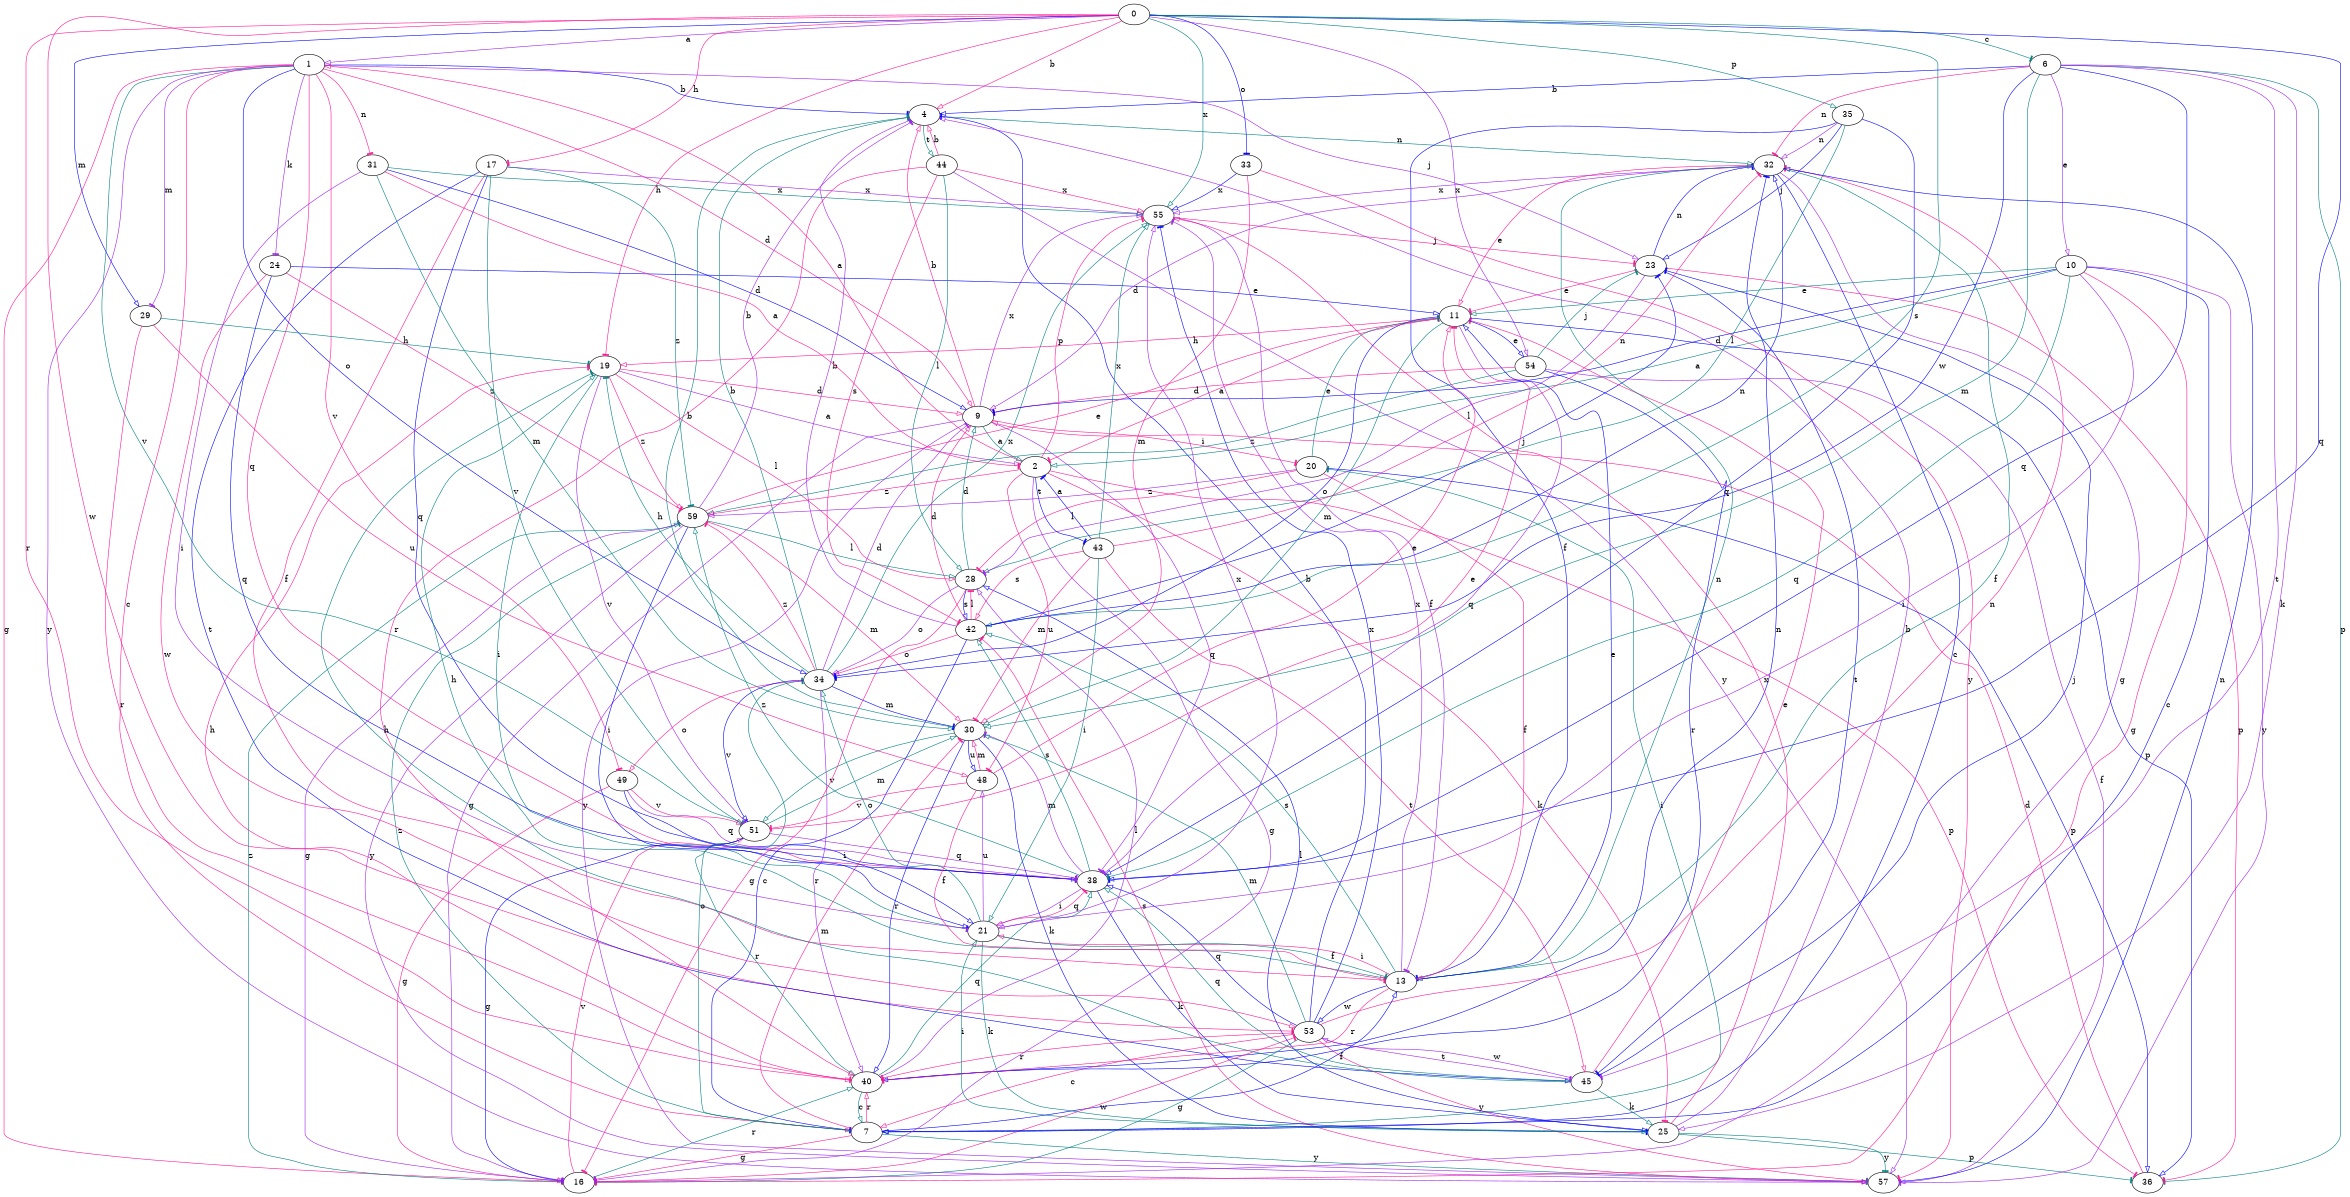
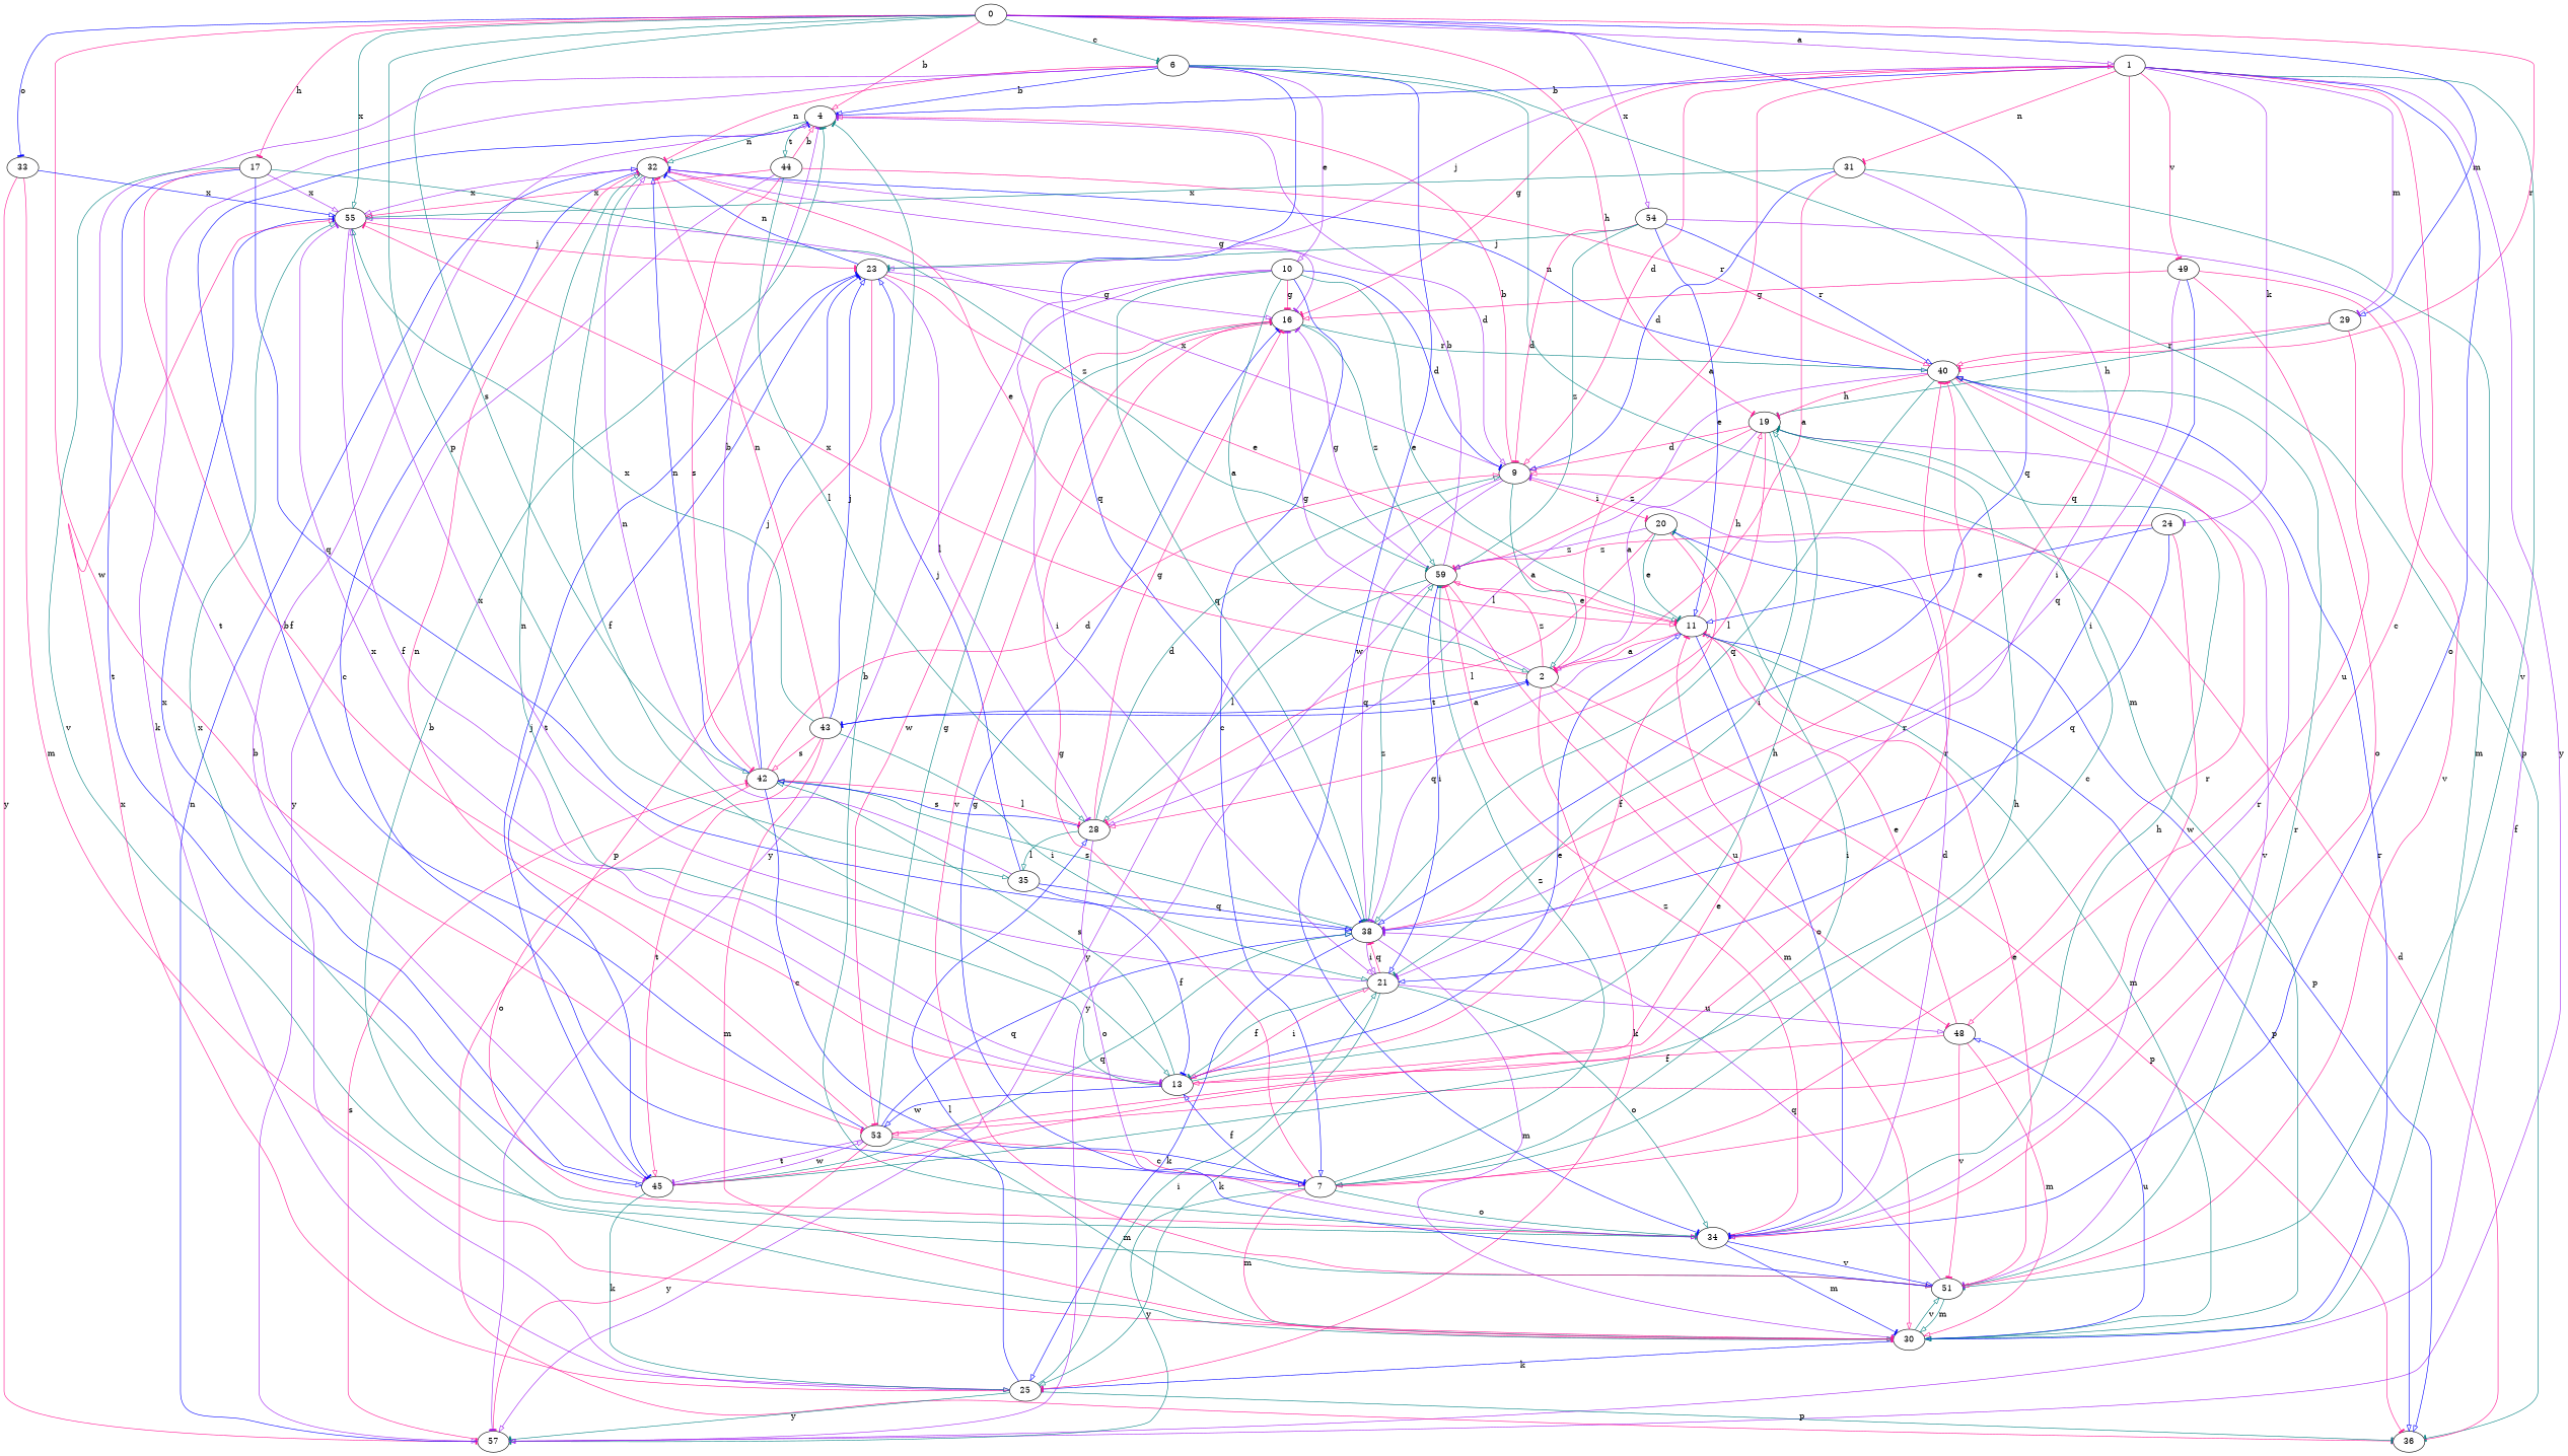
  strict digraph {
    edge [arrowhead=onormal color=deeppink]
    0
    1
    4
    6
    17
    19
    29
    33
    35
    38
    40
    42
    53
    54
    55
    7
    9
    16
    23
    24
    31
    34
    49
    51
    57
    32
    44
    25
    36
    10
    30
    45
    59
    13
    2
    21
    28
    48
    11
    20
    43
    0 -> 1 [color=purple label=a]
    0 -> 4 [label=b]
    0 -> 6 [arrowhead=tee color=teal label=c]
    0 -> 17 [arrowhead=tee label=h]
    0 -> 19 [arrowhead=tee label=h]
    0 -> 29 [color=blue label=m]
    0 -> 33 [arrowhead=tee color=blue label=o]
    0 -> 35 [color=teal label=p]
    0 -> 38 [color=blue label=q]
    0 -> 40 [label=r]
    0 -> 42 [color=teal label=s]
    0 -> 53 [arrowhead=tee label=w]
    0 -> 54 [color=purple label=x]
    0 -> 55 [color=teal label=x]
    1 -> 4 [arrowhead=tee color=blue label=b]
    1 -> 29 [arrowhead=tee color=purple label=m]
    1 -> 38 [arrowhead=tee label=q]
    1 -> 7 [label=c]
    1 -> 9 [label=d]
    1 -> 16 [arrowhead=tee label=g]
    1 -> 23 [color=purple label=j]
    1 -> 24 [arrowhead=tee color=purple label=k]
    1 -> 31 [arrowhead=tee label=n]
    1 -> 34 [color=blue label=o]
    1 -> 49 [arrowhead=tee label=v]
    1 -> 51 [arrowhead=tee color=teal label=v]
    1 -> 57 [color=purple label=y]
    4 -> 32 [color=teal label=n]
    4 -> 44 [color=teal label=t]
    6 -> 4 [color=blue label=b]
    6 -> 38 [arrowhead=tee color=blue label=q]
    6 -> 34 [arrowhead=tee color=blue label=w]
    6 -> 32 [arrowhead=tee label=n]
    6 -> 25 [color=purple label=k]
    6 -> 36 [arrowhead=tee color=teal label=p]
    6 -> 10 [color=purple label=e]
    6 -> 30 [color=teal label=m]
    6 -> 45 [arrowhead=tee color=purple label=t]
    17 -> 38 [color=blue label=q]
    17 -> 55 [color=purple label=x]
    17 -> 51 [color=teal label=v]
    17 -> 45 [color=blue label=t]
    17 -> 59 [arrowhead=tee color=teal label=z]
    17 -> 13 [arrowhead=tee label=f]
    19 -> 9 [label=d]
    19 -> 51 [arrowhead=tee color=purple label=v]
    19 -> 59 [label=z]
    19 -> 2 [color=purple label=a]
    19 -> 21 [arrowhead=tee color=teal label=i]
    19 -> 28 [label=l]
    29 -> 19 [arrowhead=tee color=teal label=h]
    29 -> 40 [arrowhead=tee label=r]
    29 -> 48 [label=u]
    33 -> 55 [color=blue label=x]
    33 -> 57 [arrowhead=tee label=y]
    33 -> 30 [label=m]
    35 -> 38 [color=blue label=q]
    35 -> 23 [color=blue label=j]
    35 -> 32 [color=purple label=n]
    35 -> 13 [arrowhead=tee color=blue label=f]
-   35 -> 28 [color=teal label=l]
+   28 -> 35 [color=teal label=l]
    38 -> 42 [color=teal label=s]
    38 -> 25 [color=blue label=k]
    38 -> 30 [arrowhead=tee color=purple label=m]
    38 -> 59 [color=teal label=z]
    38 -> 21 [color=purple label=i]
    40 -> 19 [arrowhead=tee label=h]
    40 -> 38 [color=teal label=q]
    40 -> 7 [color=teal label=c]
    40 -> 32 [arrowhead=tee color=blue label=n]
    40 -> 28 [color=purple label=l]
    42 -> 4 [arrowhead=tee color=purple label=b]
    42 -> 7 [arrowhead=tee color=blue label=c]
    42 -> 9 [label=d]
    42 -> 23 [arrowhead=tee color=blue label=j]
    42 -> 34 [label=o]
    42 -> 32 [color=blue label=n]
    42 -> 28 [arrowhead=tee label=l]
    53 -> 4 [arrowhead=tee color=blue label=b]
    53 -> 38 [color=blue label=q]
    53 -> 40 [arrowhead=tee label=r]
-   53 -> 55 [arrowhead=tee color=blue label=x]
+   45 -> 55 [arrowhead=tee color=blue label=x]
    53 -> 7 [label=c]
    53 -> 16 [arrowhead=tee color=teal label=g]
    53 -> 57 [arrowhead=tee label=y]
    53 -> 32 [arrowhead=tee label=n]
    53 -> 30 [color=teal label=m]
    53 -> 45 [arrowhead=tee color=purple label=t]
    54 -> 40 [color=blue label=r]
    54 -> 9 [arrowhead=tee label=d]
    54 -> 23 [arrowhead=tee color=teal label=j]
    54 -> 57 [color=purple label=f]
    54 -> 59 [color=teal label=z]
-   11 -> 54 [color=blue label=e]
+   54 -> 11 [color=blue label=e]
    55 -> 23 [arrowhead=tee label=j]
    55 -> 13 [arrowhead=tee color=purple label=f]
    7 -> 40 [label=r]
    7 -> 16 [arrowhead=tee label=g]
    7 -> 34 [arrowhead=tee color=teal label=o]
    7 -> 57 [arrowhead=tee color=teal label=y]
    7 -> 30 [arrowhead=tee label=m]
    7 -> 59 [arrowhead=tee color=teal label=z]
    7 -> 13 [color=blue label=f]
    7 -> 20 [arrowhead=tee color=teal label=i]
    9 -> 4 [label=b]
    9 -> 38 [arrowhead=tee color=purple label=q]
    9 -> 55 [color=purple label=x]
-   9 -> 16 [color=purple label=g]
+   23 -> 16 [color=purple label=g]
    9 -> 57 [color=purple label=y]
    9 -> 2 [color=teal label=a]
    9 -> 20 [arrowhead=tee label=i]
    16 -> 40 [color=teal label=r]
    16 -> 53 [arrowhead=tee label=w]
    16 -> 51 [label=v]
    16 -> 59 [color=teal label=z]
    23 -> 32 [arrowhead=tee color=blue label=n]
    23 -> 36 [arrowhead=tee label=p]
    23 -> 45 [arrowhead=tee color=blue label=t]
    23 -> 28 [arrowhead=tee color=purple label=l]
    23 -> 11 [arrowhead=tee label=e]
    24 -> 38 [arrowhead=tee color=blue label=q]
    24 -> 53 [label=w]
    24 -> 59 [arrowhead=tee label=z]
    24 -> 11 [color=blue label=e]
    31 -> 55 [color=teal label=x]
    31 -> 9 [color=blue label=d]
    31 -> 30 [color=teal label=m]
    31 -> 2 [arrowhead=tee label=a]
    31 -> 21 [arrowhead=tee color=purple label=i]
    34 -> 4 [arrowhead=tee color=teal label=b]
    34 -> 19 [arrowhead=tee color=teal label=h]
    34 -> 40 [color=purple label=r]
    34 -> 55 [color=teal label=x]
    34 -> 9 [arrowhead=tee color=purple label=d]
    34 -> 51 [color=blue label=v]
    34 -> 30 [arrowhead=tee color=blue label=m]
    34 -> 59 [arrowhead=tee label=z]
    49 -> 38 [arrowhead=tee color=purple label=q]
    49 -> 16 [label=g]
-   34 -> 49 [label=o]
+   49 -> 34 [label=o]
    49 -> 51 [label=v]
    49 -> 21 [color=blue label=i]
    51 -> 38 [arrowhead=tee color=purple label=q]
    51 -> 40 [color=teal label=r]
    51 -> 16 [arrowhead=tee color=blue label=g]
    51 -> 30 [color=teal label=m]
    51 -> 11 [arrowhead=tee label=e]
    57 -> 42 [arrowhead=tee label=s]
    57 -> 32 [color=blue label=n]
    32 -> 55 [color=purple label=x]
    32 -> 7 [color=blue label=c]
    32 -> 9 [color=purple label=d]
    32 -> 16 [arrowhead=tee color=purple label=g]
    32 -> 13 [color=teal label=f]
    32 -> 11 [label=e]
    44 -> 4 [label=b]
    44 -> 40 [label=r]
    44 -> 42 [arrowhead=tee label=s]
    44 -> 55 [label=x]
    44 -> 57 [color=purple label=y]
    44 -> 28 [color=teal label=l]
    25 -> 4 [color=purple label=b]
    25 -> 55 [label=x]
    25 -> 57 [arrowhead=tee color=teal label=y]
    25 -> 36 [arrowhead=tee color=teal label=p]
    25 -> 21 [color=teal label=i]
    25 -> 28 [color=blue label=l]
    36 -> 9 [label=d]
    10 -> 38 [arrowhead=tee color=teal label=q]
    10 -> 7 [color=blue label=c]
    10 -> 9 [arrowhead=tee color=blue label=d]
    10 -> 16 [arrowhead=tee label=g]
    10 -> 57 [arrowhead=tee color=purple label=y]
    10 -> 2 [color=teal label=a]
    10 -> 21 [color=purple label=i]
    10 -> 11 [color=teal label=e]
    30 -> 4 [arrowhead=tee color=teal label=b]
    30 -> 40 [color=blue label=r]
    30 -> 51 [color=teal label=v]
    30 -> 25 [arrowhead=tee color=blue label=k]
    30 -> 48 [color=blue label=u]
    45 -> 19 [arrowhead=tee color=teal label=h]
    45 -> 38 [color=teal label=q]
    45 -> 53 [color=purple label=w]
    45 -> 23 [arrowhead=tee color=blue label=j]
    45 -> 25 [color=teal label=k]
    45 -> 11 [arrowhead=tee label=e]
    59 -> 4 [arrowhead=tee color=purple label=b]
    59 -> 16 [arrowhead=tee color=purple label=g]
    59 -> 57 [color=purple label=y]
    59 -> 30 [label=m]
    59 -> 21 [color=blue label=i]
    59 -> 28 [color=teal label=l]
    59 -> 11 [arrowhead=tee label=e]
    13 -> 19 [color=teal label=h]
    13 -> 40 [arrowhead=tee label=r]
    13 -> 42 [color=teal label=s]
    13 -> 53 [color=blue label=w]
    13 -> 55 [arrowhead=tee color=purple label=x]
    13 -> 32 [color=teal label=n]
    13 -> 21 [label=i]
    13 -> 11 [color=blue label=e]
    2 -> 1 [label=a]
-   2 -> 55 [arrowhead=tee label=p]
+   2 -> 55 [arrowhead=tee label=x]
    2 -> 16 [arrowhead=tee color=purple label=g]
    2 -> 25 [arrowhead=tee label=k]
    2 -> 36 [arrowhead=tee label=p]
    2 -> 59 [label=z]
    2 -> 48 [arrowhead=tee label=u]
    2 -> 43 [arrowhead=tee color=blue label=t]
    21 -> 38 [arrowhead=tee label=q]
    21 -> 55 [color=purple label=x]
    21 -> 34 [color=teal label=o]
    21 -> 25 [color=teal label=k]
    21 -> 13 [arrowhead=tee color=teal label=f]
    21 -> 48 [color=purple label=u]
    28 -> 42 [color=blue label=s]
    28 -> 9 [color=teal label=d]
    28 -> 16 [arrowhead=tee label=g]
    28 -> 34 [color=purple label=o]
    48 -> 51 [arrowhead=tee label=v]
    48 -> 30 [label=m]
    48 -> 13 [label=f]
    48 -> 11 [label=e]
    11 -> 19 [label=h]
    11 -> 38 [arrowhead=tee color=purple label=q]
    11 -> 34 [arrowhead=tee color=blue label=o]
    11 -> 36 [color=blue label=p]
    11 -> 30 [color=teal label=m]
    11 -> 2 [arrowhead=tee label=a]
    20 -> 36 [color=blue label=p]
    20 -> 59 [color=purple label=z]
    20 -> 13 [label=f]
    20 -> 28 [arrowhead=tee label=l]
    20 -> 11 [arrowhead=tee color=teal label=e]
    43 -> 42 [label=s]
    43 -> 55 [color=teal label=x]
+   43 -> 23 [color=blue label=j]
    43 -> 32 [arrowhead=tee label=n]
    43 -> 30 [arrowhead=tee label=m]
    43 -> 45 [label=t]
    43 -> 2 [arrowhead=tee color=blue label=a]
    43 -> 21 [color=teal label=i]
  }
